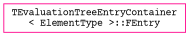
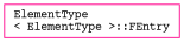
  digraph {
    rankdir=LR
    fontname="Courier Prime"
-   n1 [color=deeppink fillcolor=white fontname="Courier Prime" fontsize=10 height=0.2 label="TEvaluationTreeEntryContainer\l\< ElementType \>::FEntry" shape=box style=filled width=0.4]
+   n1 [color=deeppink fillcolor=white fontname="Courier Prime" fontsize=10 height=0.2 label="ElementType\l\< ElementType \>::FEntry" shape=box style=filled width=0.4]
  }
